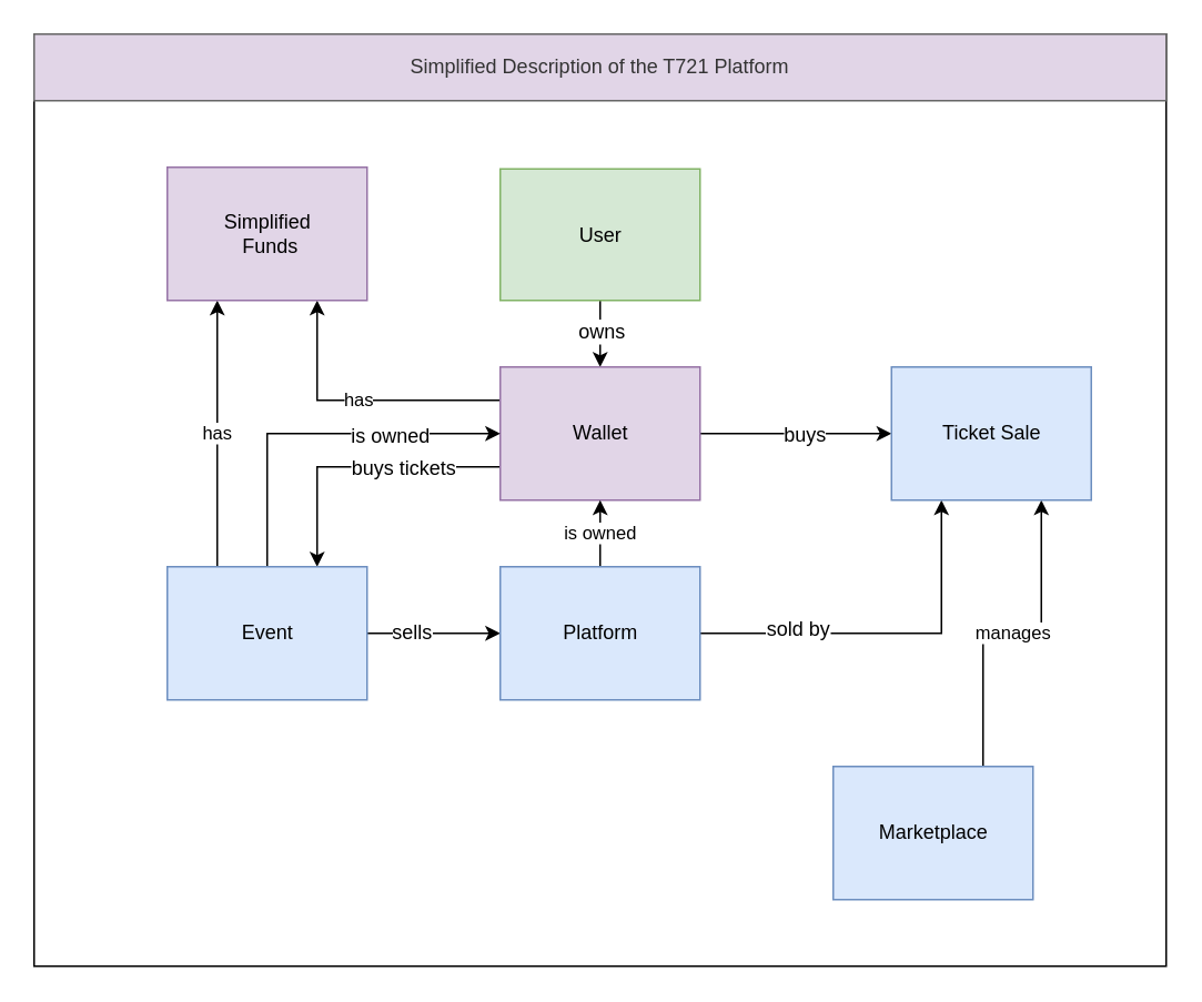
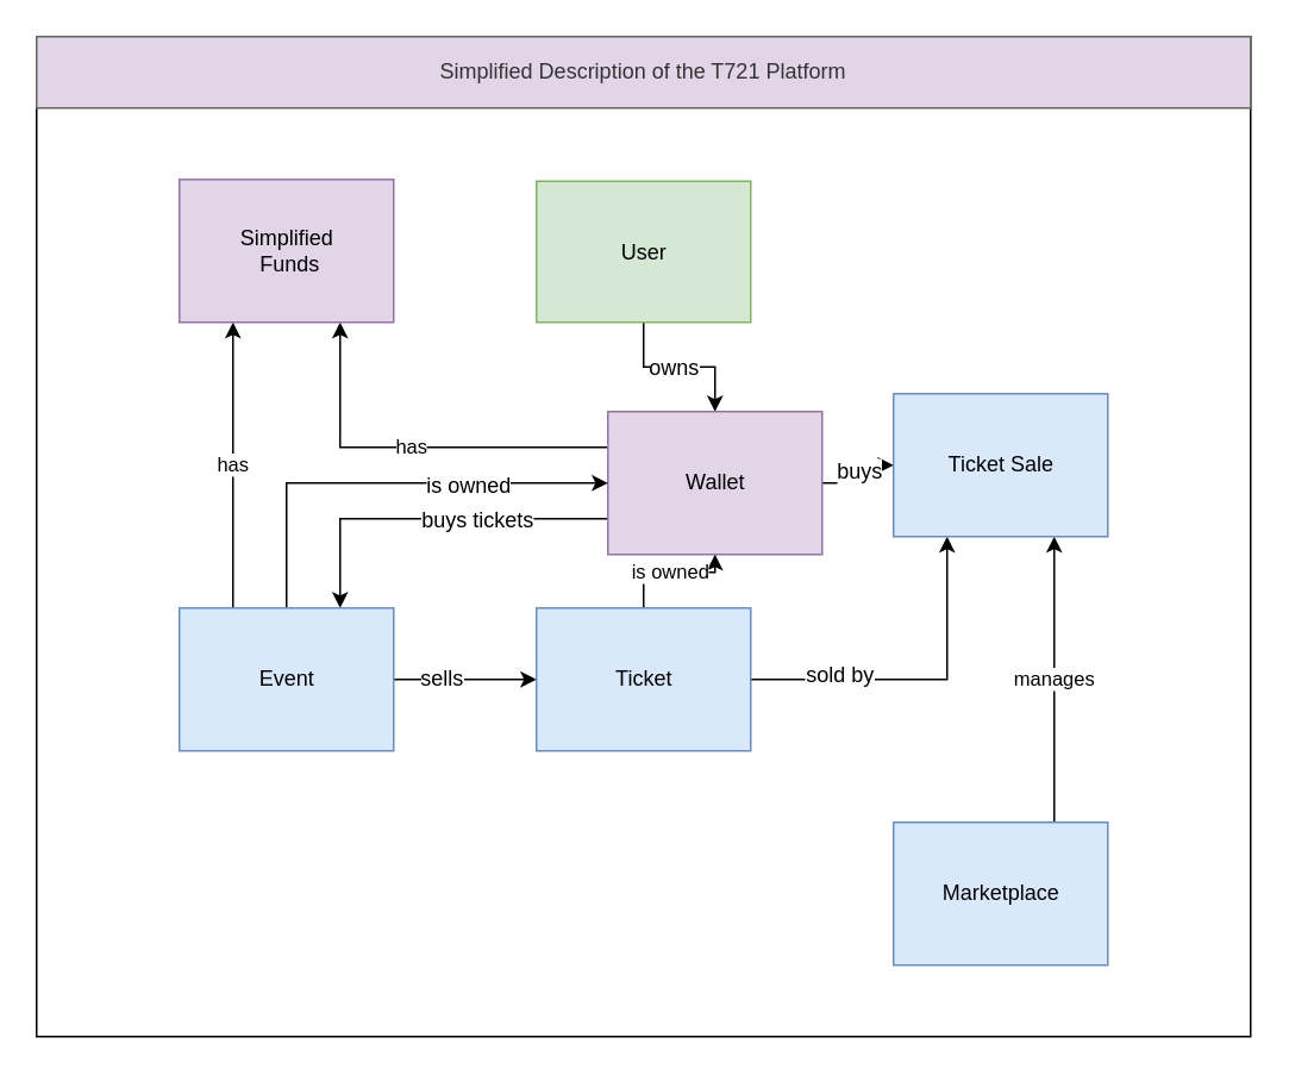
  <mxCell id="0" />
  <mxCell id="1" parent="0" />
  <mxCell id="2" value="" style="rounded=0;whiteSpace=wrap;html=1;fillColor=none;" parent="1" vertex="1"><mxGeometry width="680" height="560" as="geometry" x="20" y="20" /></mxCell>
  <mxCell id="3" value="Simplified Description of the T721 Platform" style="rounded=0;whiteSpace=wrap;html=1;fillColor=#e1d5e7;strokeColor=#666666;fontColor=#333333;" parent="1" vertex="1"><mxGeometry width="680" height="40" as="geometry" x="20" y="20" /></mxCell>
  <mxCell id="4" style="edgeStyle=orthogonalEdgeStyle;rounded=0;orthogonalLoop=1;jettySize=auto;html=1;exitX=0.5;exitY=1;exitDx=0;exitDy=0;entryX=0.5;entryY=0;entryDx=0;entryDy=0;" parent="1" source="6" target="12" edge="1"><mxGeometry relative="1" as="geometry" /></mxCell>
  <mxCell id="5" value="owns" style="text;html=1;resizable=0;points=[];align=center;verticalAlign=middle;labelBackgroundColor=#ffffff;" parent="4" vertex="1" connectable="0"><mxGeometry x="-0.1" relative="1" as="geometry"><mxPoint as="offset" /></mxGeometry></mxCell>
  <mxCell id="6" value="User" style="html=1;fillColor=#d5e8d4;strokeColor=#82b366;" parent="1" vertex="1"><mxGeometry x="300" y="101" width="120" height="79" as="geometry" /></mxCell>
  <mxCell id="7" value="has" style="edgeStyle=orthogonalEdgeStyle;rounded=0;orthogonalLoop=1;jettySize=auto;html=1;exitX=0;exitY=0.25;exitDx=0;exitDy=0;entryX=0.75;entryY=1;entryDx=0;entryDy=0;" parent="1" source="12" target="25" edge="1"><mxGeometry relative="1" as="geometry" /></mxCell>
  <mxCell id="8" style="edgeStyle=orthogonalEdgeStyle;rounded=0;orthogonalLoop=1;jettySize=auto;html=1;exitX=1;exitY=0.5;exitDx=0;exitDy=0;entryX=0;entryY=0.5;entryDx=0;entryDy=0;" parent="1" source="12" target="26" edge="1"><mxGeometry relative="1" as="geometry" /></mxCell>
  <mxCell id="9" value="buys" style="text;html=1;resizable=0;points=[];align=center;verticalAlign=middle;labelBackgroundColor=#ffffff;" parent="8" vertex="1" connectable="0"><mxGeometry x="0.075" relative="1" as="geometry"><mxPoint as="offset" /></mxGeometry></mxCell>
  <mxCell id="10" style="edgeStyle=orthogonalEdgeStyle;rounded=0;orthogonalLoop=1;jettySize=auto;html=1;exitX=0;exitY=0.75;exitDx=0;exitDy=0;entryX=0.75;entryY=0;entryDx=0;entryDy=0;" parent="1" source="12" target="18" edge="1"><mxGeometry relative="1" as="geometry" /></mxCell>
  <mxCell id="11" value="buys tickets" style="text;html=1;resizable=0;points=[];align=center;verticalAlign=middle;labelBackgroundColor=#ffffff;" parent="10" vertex="1" connectable="0"><mxGeometry x="-0.012" relative="1" as="geometry"><mxPoint x="25" as="offset" /></mxGeometry></mxCell>
- <mxCell id="12" value="Wallet" style="html=1;fillColor=#e1d5e7;strokeColor=#9673a6;" parent="1" vertex="1"><mxGeometry x="300" y="220" width="120" height="80" as="geometry" /></mxCell>
+ <mxCell id="12" value="Wallet" style="html=1;fillColor=#e1d5e7;strokeColor=#9673a6;" parent="1" vertex="1"><mxGeometry x="340" y="230" width="120" height="80" as="geometry" /></mxCell>
  <mxCell id="13" value="has" style="edgeStyle=orthogonalEdgeStyle;rounded=0;orthogonalLoop=1;jettySize=auto;html=1;exitX=0.25;exitY=0;exitDx=0;exitDy=0;entryX=0.25;entryY=1;entryDx=0;entryDy=0;" parent="1" source="18" target="25" edge="1"><mxGeometry relative="1" as="geometry" /></mxCell>
  <mxCell id="14" style="edgeStyle=orthogonalEdgeStyle;rounded=0;orthogonalLoop=1;jettySize=auto;html=1;exitX=1;exitY=0.5;exitDx=0;exitDy=0;entryX=0;entryY=0.5;entryDx=0;entryDy=0;" parent="1" source="18" target="22" edge="1"><mxGeometry relative="1" as="geometry" /></mxCell>
  <mxCell id="15" value="sells" style="text;html=1;resizable=0;points=[];align=center;verticalAlign=middle;labelBackgroundColor=#ffffff;" parent="14" vertex="1" connectable="0"><mxGeometry x="-0.35" y="1" relative="1" as="geometry"><mxPoint as="offset" /></mxGeometry></mxCell>
  <mxCell id="16" style="edgeStyle=orthogonalEdgeStyle;rounded=0;orthogonalLoop=1;jettySize=auto;html=1;exitX=0.5;exitY=0;exitDx=0;exitDy=0;entryX=0;entryY=0.5;entryDx=0;entryDy=0;" parent="1" source="18" target="12" edge="1"><mxGeometry relative="1" as="geometry" /></mxCell>
  <mxCell id="17" value="is owned" style="text;html=1;resizable=0;points=[];align=center;verticalAlign=middle;labelBackgroundColor=#ffffff;" parent="16" vertex="1" connectable="0"><mxGeometry x="0.209" y="-2" relative="1" as="geometry"><mxPoint x="20" y="-1" as="offset" /></mxGeometry></mxCell>
  <mxCell id="18" value="Event" style="html=1;fillColor=#dae8fc;strokeColor=#6c8ebf;" parent="1" vertex="1"><mxGeometry x="100" y="340" width="120" height="80" as="geometry" /></mxCell>
  <mxCell id="19" style="edgeStyle=orthogonalEdgeStyle;rounded=0;orthogonalLoop=1;jettySize=auto;html=1;exitX=1;exitY=0.5;exitDx=0;exitDy=0;entryX=0.25;entryY=1;entryDx=0;entryDy=0;" parent="1" source="22" target="26" edge="1"><mxGeometry relative="1" as="geometry" /></mxCell>
  <mxCell id="20" value="sold by" style="text;html=1;resizable=0;points=[];align=center;verticalAlign=middle;labelBackgroundColor=#ffffff;" parent="19" vertex="1" connectable="0"><mxGeometry x="-0.484" y="3" relative="1" as="geometry"><mxPoint as="offset" /></mxGeometry></mxCell>
  <mxCell id="21" value="is owned" style="edgeStyle=orthogonalEdgeStyle;rounded=0;orthogonalLoop=1;jettySize=auto;html=1;exitX=0.5;exitY=0;exitDx=0;exitDy=0;entryX=0.5;entryY=1;entryDx=0;entryDy=0;" parent="1" source="22" target="12" edge="1"><mxGeometry relative="1" as="geometry" /></mxCell>
- <mxCell id="22" value="Platform" style="html=1;fillColor=#dae8fc;strokeColor=#6c8ebf;" parent="1" vertex="1"><mxGeometry x="300" y="340" width="120" height="80" as="geometry" /></mxCell>
+ <mxCell id="22" value="Ticket" style="html=1;fillColor=#dae8fc;strokeColor=#6c8ebf;" parent="1" vertex="1"><mxGeometry x="300" y="340" width="120" height="80" as="geometry" /></mxCell>
  <mxCell id="23" value="manages" style="edgeStyle=orthogonalEdgeStyle;rounded=0;orthogonalLoop=1;jettySize=auto;html=1;exitX=0.75;exitY=0;exitDx=0;exitDy=0;entryX=0.75;entryY=1;entryDx=0;entryDy=0;" parent="1" source="24" target="26" edge="1"><mxGeometry relative="1" as="geometry" /></mxCell>
  <mxCell id="24" value="Marketplace" style="html=1;fillColor=#dae8fc;strokeColor=#6c8ebf;" parent="1" vertex="1"><mxGeometry x="500" y="460" width="120" height="80" as="geometry" /></mxCell>
  <mxCell id="25" value="Simplified&lt;br&gt;&amp;nbsp;Funds" style="html=1;fillColor=#e1d5e7;strokeColor=#9673a6;" parent="1" vertex="1"><mxGeometry x="100" y="100" width="120" height="80" as="geometry" /></mxCell>
- <mxCell id="26" value="Ticket Sale" style="html=1;fillColor=#dae8fc;strokeColor=#6c8ebf;" parent="1" vertex="1"><mxGeometry x="535" y="220" width="120" height="80" as="geometry" /></mxCell>
+ <mxCell id="26" value="Ticket Sale" style="html=1;fillColor=#dae8fc;strokeColor=#6c8ebf;" parent="1" vertex="1"><mxGeometry x="500" y="220" width="120" height="80" as="geometry" /></mxCell>
